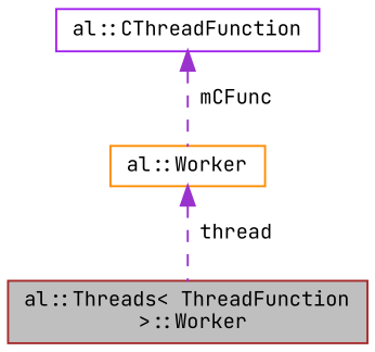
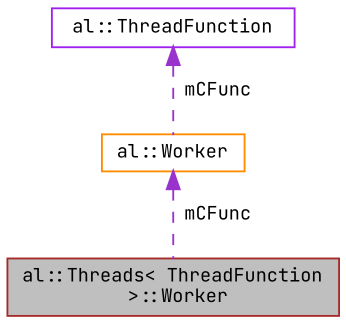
  digraph {
    fontname="JetBrains Mono"
    node [fontname="JetBrains Mono" fontsize=10 shape=record]
    edge [color=darkorchid3 dir=back fontname="JetBrains Mono" fontsize=10 labelfontname="FreeSans.ttf" labelfontsize=10 style=dashed]
    n1 [color=brown fillcolor=grey75 fontcolor=black height=0.2 label="al::Threads\< ThreadFunction\l \>::Worker" style=filled width=0.4]
-   n2 [color=purple height=0.2 label="al::CThreadFunction" width=0.4]
+   n2 [color=purple height=0.2 label="al::ThreadFunction" width=0.4]
    n3 [color=darkorange height=0.2 label="al::Worker" width=0.4]
    n2 -> n3 [label=" mCFunc"]
-   n3 -> n1 [label=" thread"]
+   n3 -> n1 [label=" mCFunc"]
  }
